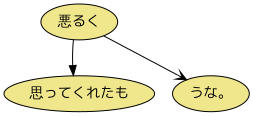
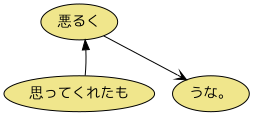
  digraph {
    fontname="DejaVu Sans Mono"
    node [fillcolor=khaki fontname="DejaVu Sans Mono" style=filled]
    edge [fontname="DejaVu Sans Mono"]
    n1 [label="悪るく"]
    n2 [label="思ってくれたも"]
    n3 [label="うな。"]
-   n1 -> n2 [arrowhead=normal]
+   n2 -> n1 [arrowhead=normal]
    n1 -> n3 [arrowhead=vee]
  }
